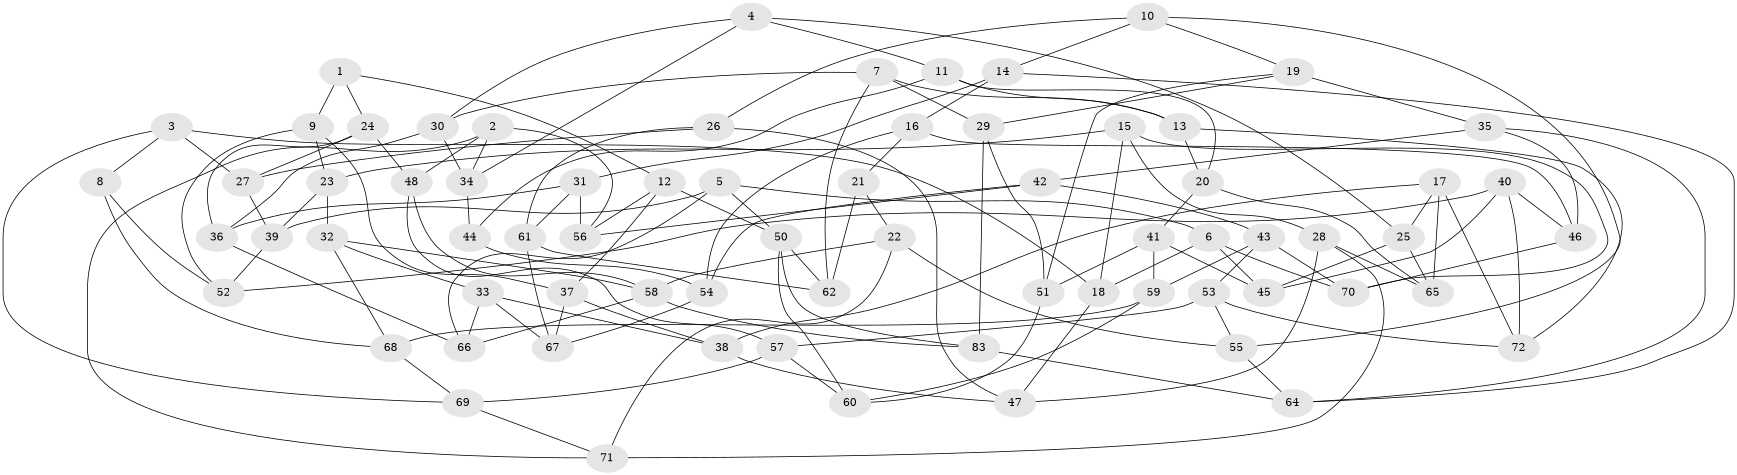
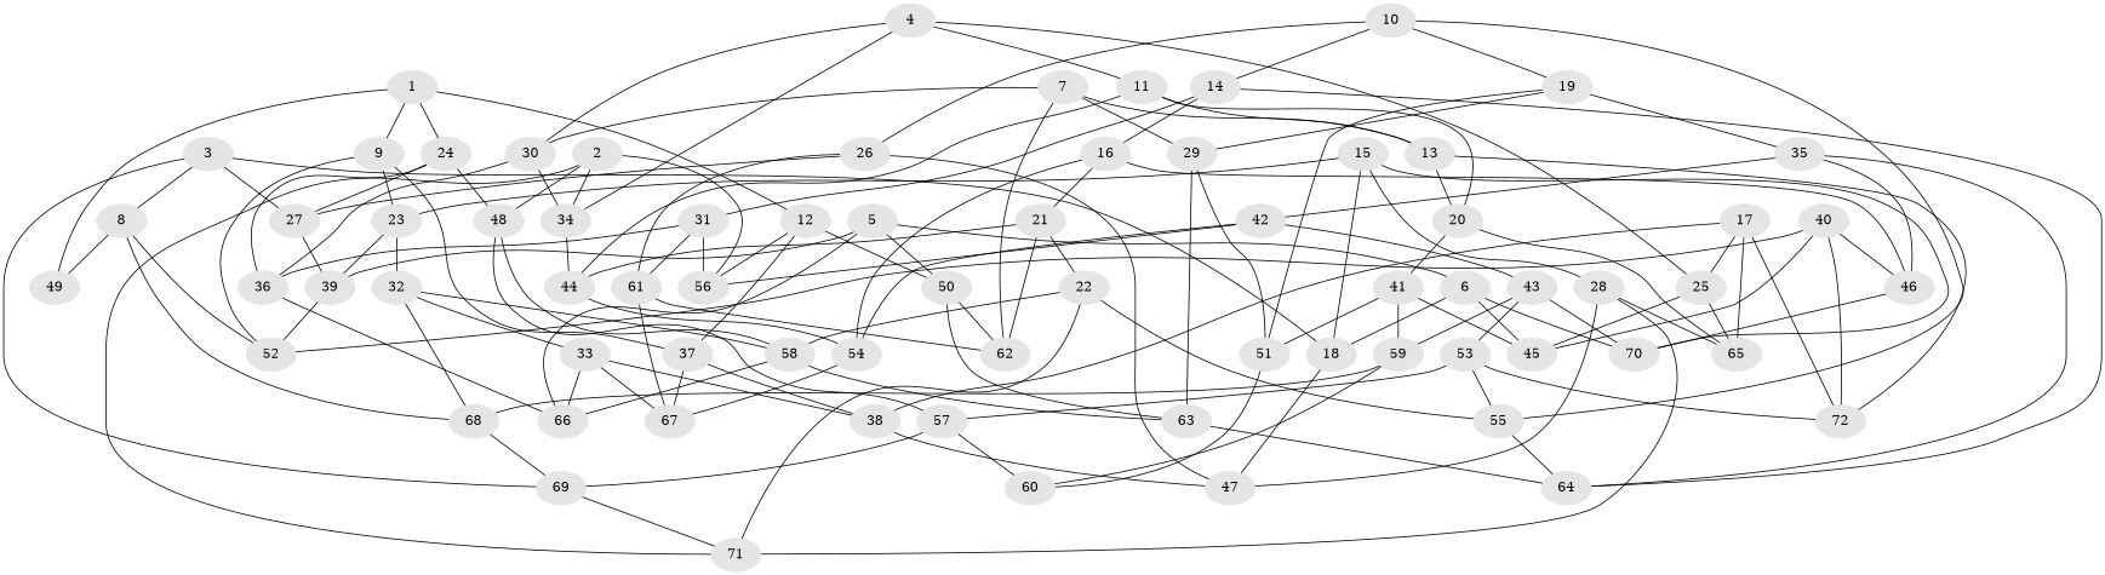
  graph {
    node [color=gray90 style=filled]
    1
    9
    12
    24
+   49
    52
    23
    37
    56
    50
    48
    27
    36
    2
    34
    71
    44
    58
    57
    3
    8
    18
    69
    68
    47
    39
    4
    11
    25
    30
    13
    20
    45
    65
    5
    6
    66
    70
    62
-   63 [label=83]
+   63
    60
    7
    29
    72
    51
    32
    38
    67
    10
    14
    19
    26
    55
    16
    31
    64
    35
    61
    41
    54
    21
    46
    15
    28
    22
    17
    42
    59
    33
    43
    40
    53
    1 -- 9
    1 -- 12
    1 -- 24
+   1 -- 49
    9 -- 52
    9 -- 23
    9 -- 37
    12 -- 37
    12 -- 56
    12 -- 50
    24 -- 48
    24 -- 27
    24 -- 36
    23 -- 39
    23 -- 32
    37 -- 38
    37 -- 67
    50 -- 62
    50 -- 63
-   50 -- 60
    48 -- 58
    48 -- 57
    27 -- 39
    36 -- 66
    2 -- 56
    2 -- 48
    2 -- 34
    2 -- 71
    34 -- 44
    44 -- 54
    58 -- 66
    58 -- 63
    57 -- 69
    57 -- 60
    3 -- 27
    3 -- 8
    3 -- 18
    3 -- 69
+   8 -- 49
    8 -- 52
    8 -- 68
    18 -- 47
    69 -- 71
    68 -- 69
    39 -- 52
    4 -- 34
    4 -- 11
    4 -- 25
    4 -- 30
    11 -- 44
    11 -- 13
    11 -- 20
    25 -- 45
    25 -- 65
    30 -- 36
    30 -- 34
    13 -- 20
    13 -- 72
    20 -- 65
    20 -- 41
    5 -- 50
    5 -- 39
    5 -- 6
    5 -- 66
    6 -- 18
    6 -- 45
    6 -- 70
    63 -- 64
    7 -- 30
    7 -- 13
    7 -- 62
    7 -- 29
    29 -- 63
    29 -- 51
    51 -- 60
    32 -- 58
    32 -- 68
    32 -- 33
    38 -- 47
    10 -- 14
    10 -- 19
    10 -- 26
    10 -- 55
    14 -- 16
    14 -- 31
    14 -- 64
    19 -- 29
    19 -- 51
    19 -- 35
    26 -- 27
    26 -- 47
    26 -- 61
    55 -- 64
    16 -- 54
    16 -- 21
    16 -- 46
    31 -- 56
    31 -- 36
    31 -- 61
    35 -- 64
    35 -- 46
    35 -- 42
    61 -- 62
    61 -- 67
    41 -- 45
    41 -- 51
    41 -- 59
    54 -- 67
+   21 -- 44
    21 -- 62
    21 -- 22
    46 -- 70
    15 -- 23
    15 -- 18
    15 -- 70
    15 -- 28
    28 -- 71
    28 -- 47
    28 -- 65
    22 -- 71
    22 -- 58
    22 -- 55
    17 -- 25
    17 -- 65
    17 -- 72
    17 -- 38
    42 -- 56
    42 -- 54
    42 -- 43
    59 -- 68
    59 -- 60
    33 -- 66
    33 -- 38
    33 -- 67
    43 -- 70
    43 -- 59
    43 -- 53
    40 -- 52
    40 -- 45
    40 -- 72
    40 -- 46
    53 -- 57
    53 -- 72
    53 -- 55
  }
